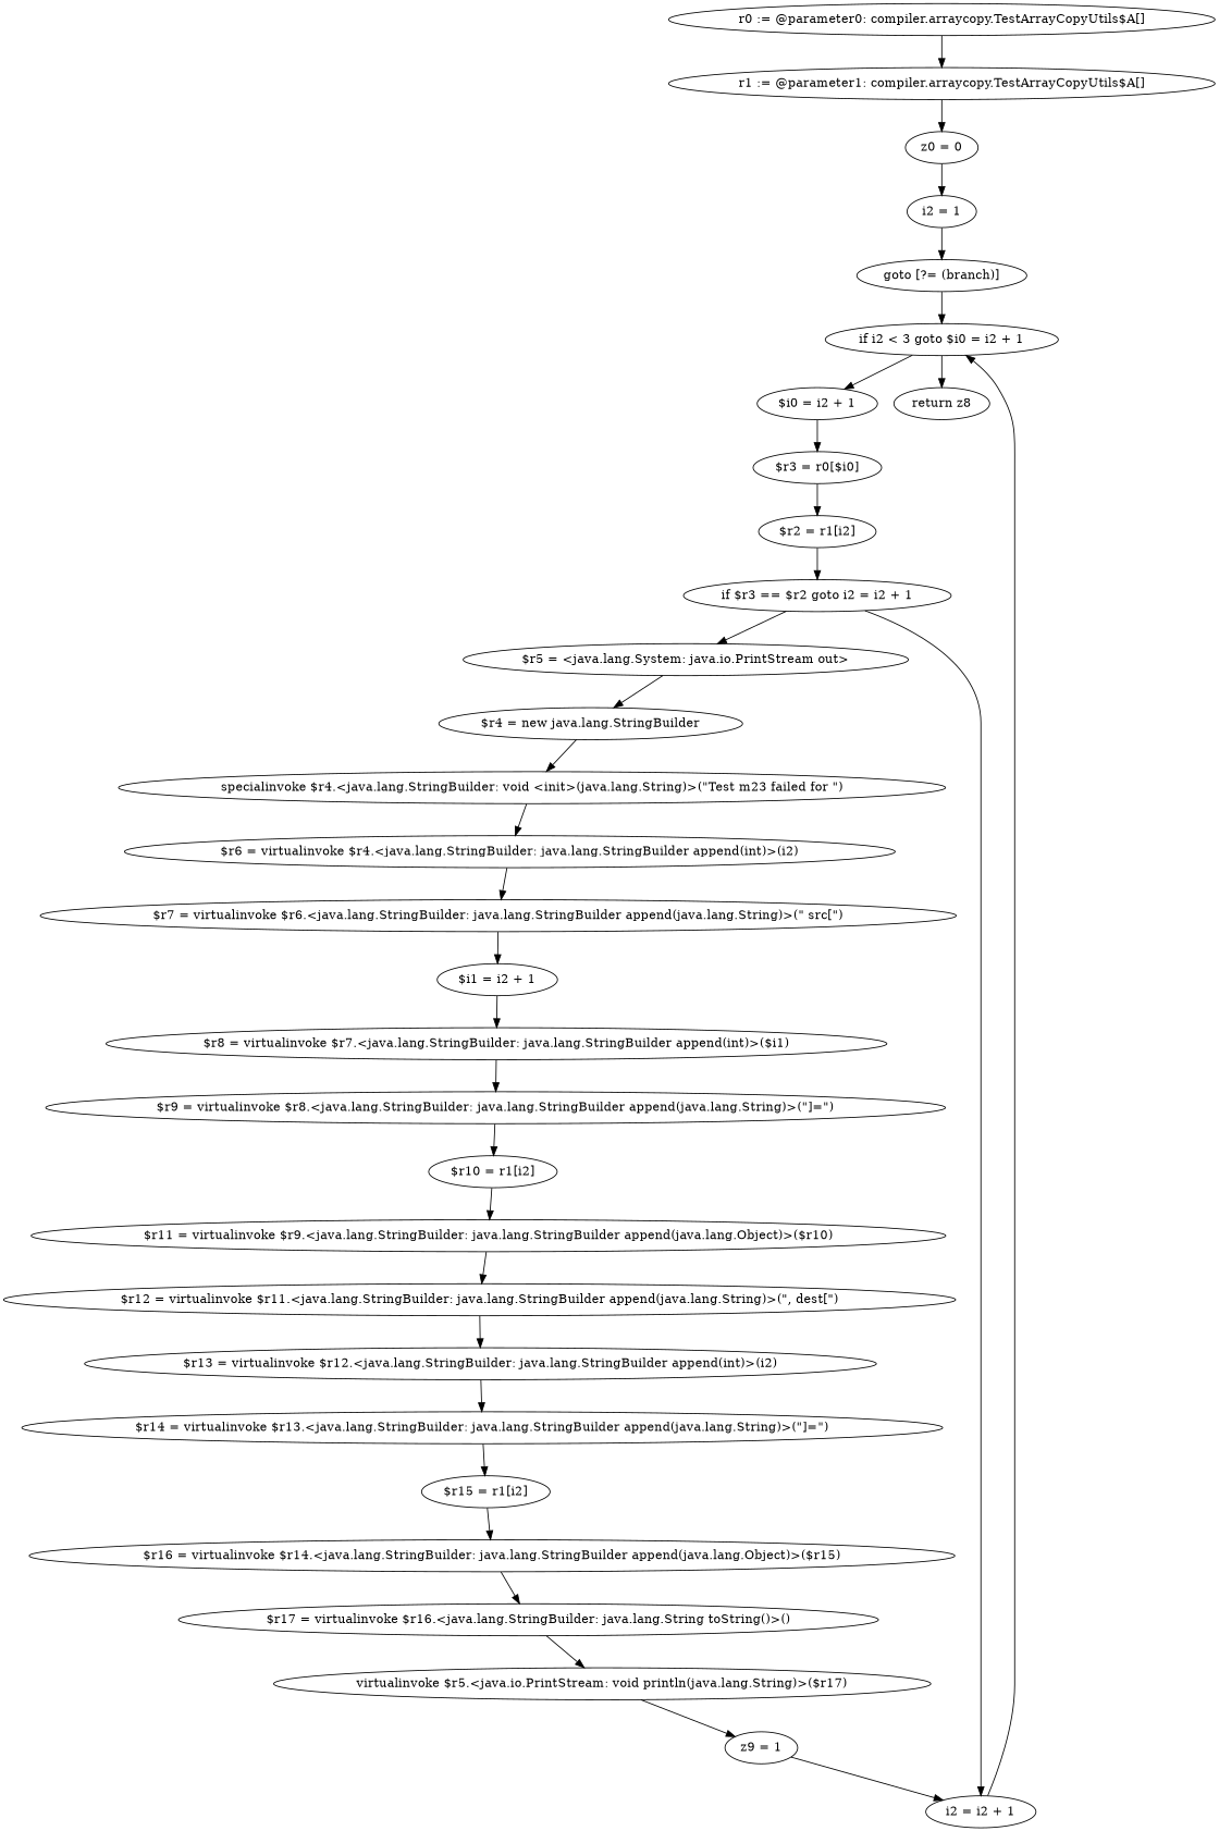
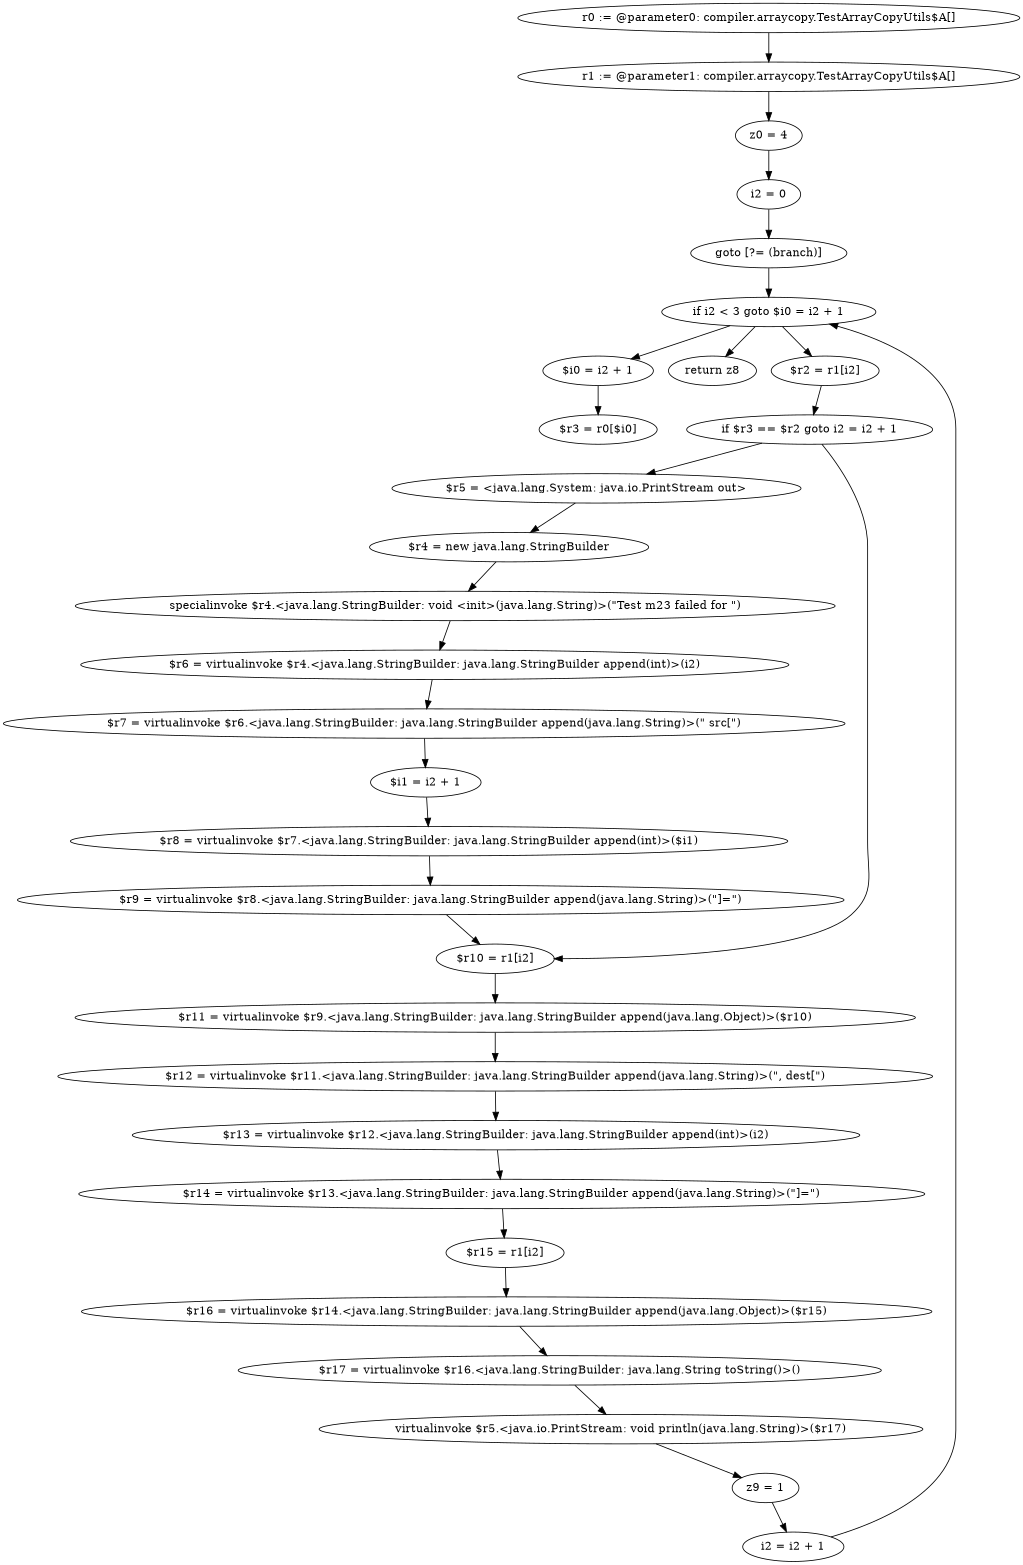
  digraph {
    "r0 := @parameter0: compiler.arraycopy.TestArrayCopyUtils$A[]"
    "r1 := @parameter1: compiler.arraycopy.TestArrayCopyUtils$A[]"
-   "z0 = 0"
-   "i2 = 0" [label="i2 = 1"]
+   "z0 = 0" [label="z0 = 4"]
+   "i2 = 0"
    "goto [?= (branch)]"
    "if i2 < 3 goto $i0 = i2 + 1"
    "$i0 = i2 + 1"
    n8 [label="return z8"]
    "$r3 = r0[$i0]"
    "$r2 = r1[i2]"
    "if $r3 == $r2 goto i2 = i2 + 1"
    "$r5 = <java.lang.System: java.io.PrintStream out>"
    "i2 = i2 + 1"
    "$r4 = new java.lang.StringBuilder"
    "specialinvoke $r4.<java.lang.StringBuilder: void <init>(java.lang.String)>(\"Test m23 failed for \")"
    "$r6 = virtualinvoke $r4.<java.lang.StringBuilder: java.lang.StringBuilder append(int)>(i2)"
    "$r7 = virtualinvoke $r6.<java.lang.StringBuilder: java.lang.StringBuilder append(java.lang.String)>(\" src[\")"
    "$i1 = i2 + 1"
    "$r8 = virtualinvoke $r7.<java.lang.StringBuilder: java.lang.StringBuilder append(int)>($i1)"
    "$r9 = virtualinvoke $r8.<java.lang.StringBuilder: java.lang.StringBuilder append(java.lang.String)>(\"]=\")"
    "$r10 = r1[i2]"
    "$r11 = virtualinvoke $r9.<java.lang.StringBuilder: java.lang.StringBuilder append(java.lang.Object)>($r10)"
    "$r12 = virtualinvoke $r11.<java.lang.StringBuilder: java.lang.StringBuilder append(java.lang.String)>(\", dest[\")"
    "$r13 = virtualinvoke $r12.<java.lang.StringBuilder: java.lang.StringBuilder append(int)>(i2)"
    "$r14 = virtualinvoke $r13.<java.lang.StringBuilder: java.lang.StringBuilder append(java.lang.String)>(\"]=\")"
    "$r15 = r1[i2]"
    "$r16 = virtualinvoke $r14.<java.lang.StringBuilder: java.lang.StringBuilder append(java.lang.Object)>($r15)"
    "$r17 = virtualinvoke $r16.<java.lang.StringBuilder: java.lang.String toString()>()"
    "virtualinvoke $r5.<java.io.PrintStream: void println(java.lang.String)>($r17)"
    n30 [label="z9 = 1"]
    "r0 := @parameter0: compiler.arraycopy.TestArrayCopyUtils$A[]" -> "r1 := @parameter1: compiler.arraycopy.TestArrayCopyUtils$A[]"
    "r1 := @parameter1: compiler.arraycopy.TestArrayCopyUtils$A[]" -> "z0 = 0"
    "z0 = 0" -> "i2 = 0"
    "i2 = 0" -> "goto [?= (branch)]"
    "goto [?= (branch)]" -> "if i2 < 3 goto $i0 = i2 + 1"
    "if i2 < 3 goto $i0 = i2 + 1" -> "$i0 = i2 + 1"
    "if i2 < 3 goto $i0 = i2 + 1" -> n8
    "$i0 = i2 + 1" -> "$r3 = r0[$i0]"
-   "$r3 = r0[$i0]" -> "$r2 = r1[i2]"
+   "if i2 < 3 goto $i0 = i2 + 1" -> "$r2 = r1[i2]"
    "$r2 = r1[i2]" -> "if $r3 == $r2 goto i2 = i2 + 1"
    "if $r3 == $r2 goto i2 = i2 + 1" -> "$r5 = <java.lang.System: java.io.PrintStream out>"
-   "if $r3 == $r2 goto i2 = i2 + 1" -> "i2 = i2 + 1"
+   "if $r3 == $r2 goto i2 = i2 + 1" -> "$r10 = r1[i2]"
    "$r5 = <java.lang.System: java.io.PrintStream out>" -> "$r4 = new java.lang.StringBuilder"
    "i2 = i2 + 1" -> "if i2 < 3 goto $i0 = i2 + 1"
    "$r4 = new java.lang.StringBuilder" -> "specialinvoke $r4.<java.lang.StringBuilder: void <init>(java.lang.String)>(\"Test m23 failed for \")"
    "specialinvoke $r4.<java.lang.StringBuilder: void <init>(java.lang.String)>(\"Test m23 failed for \")" -> "$r6 = virtualinvoke $r4.<java.lang.StringBuilder: java.lang.StringBuilder append(int)>(i2)"
    "$r6 = virtualinvoke $r4.<java.lang.StringBuilder: java.lang.StringBuilder append(int)>(i2)" -> "$r7 = virtualinvoke $r6.<java.lang.StringBuilder: java.lang.StringBuilder append(java.lang.String)>(\" src[\")"
    "$r7 = virtualinvoke $r6.<java.lang.StringBuilder: java.lang.StringBuilder append(java.lang.String)>(\" src[\")" -> "$i1 = i2 + 1"
    "$i1 = i2 + 1" -> "$r8 = virtualinvoke $r7.<java.lang.StringBuilder: java.lang.StringBuilder append(int)>($i1)"
    "$r8 = virtualinvoke $r7.<java.lang.StringBuilder: java.lang.StringBuilder append(int)>($i1)" -> "$r9 = virtualinvoke $r8.<java.lang.StringBuilder: java.lang.StringBuilder append(java.lang.String)>(\"]=\")"
    "$r9 = virtualinvoke $r8.<java.lang.StringBuilder: java.lang.StringBuilder append(java.lang.String)>(\"]=\")" -> "$r10 = r1[i2]"
    "$r10 = r1[i2]" -> "$r11 = virtualinvoke $r9.<java.lang.StringBuilder: java.lang.StringBuilder append(java.lang.Object)>($r10)"
    "$r11 = virtualinvoke $r9.<java.lang.StringBuilder: java.lang.StringBuilder append(java.lang.Object)>($r10)" -> "$r12 = virtualinvoke $r11.<java.lang.StringBuilder: java.lang.StringBuilder append(java.lang.String)>(\", dest[\")"
    "$r12 = virtualinvoke $r11.<java.lang.StringBuilder: java.lang.StringBuilder append(java.lang.String)>(\", dest[\")" -> "$r13 = virtualinvoke $r12.<java.lang.StringBuilder: java.lang.StringBuilder append(int)>(i2)"
    "$r13 = virtualinvoke $r12.<java.lang.StringBuilder: java.lang.StringBuilder append(int)>(i2)" -> "$r14 = virtualinvoke $r13.<java.lang.StringBuilder: java.lang.StringBuilder append(java.lang.String)>(\"]=\")"
    "$r14 = virtualinvoke $r13.<java.lang.StringBuilder: java.lang.StringBuilder append(java.lang.String)>(\"]=\")" -> "$r15 = r1[i2]"
    "$r15 = r1[i2]" -> "$r16 = virtualinvoke $r14.<java.lang.StringBuilder: java.lang.StringBuilder append(java.lang.Object)>($r15)"
    "$r16 = virtualinvoke $r14.<java.lang.StringBuilder: java.lang.StringBuilder append(java.lang.Object)>($r15)" -> "$r17 = virtualinvoke $r16.<java.lang.StringBuilder: java.lang.String toString()>()"
    "$r17 = virtualinvoke $r16.<java.lang.StringBuilder: java.lang.String toString()>()" -> "virtualinvoke $r5.<java.io.PrintStream: void println(java.lang.String)>($r17)"
    "virtualinvoke $r5.<java.io.PrintStream: void println(java.lang.String)>($r17)" -> n30
    n30 -> "i2 = i2 + 1"
  }
